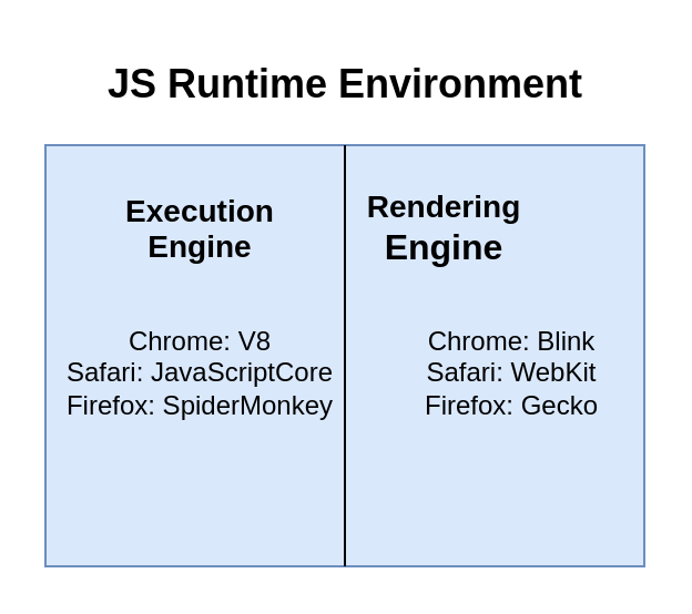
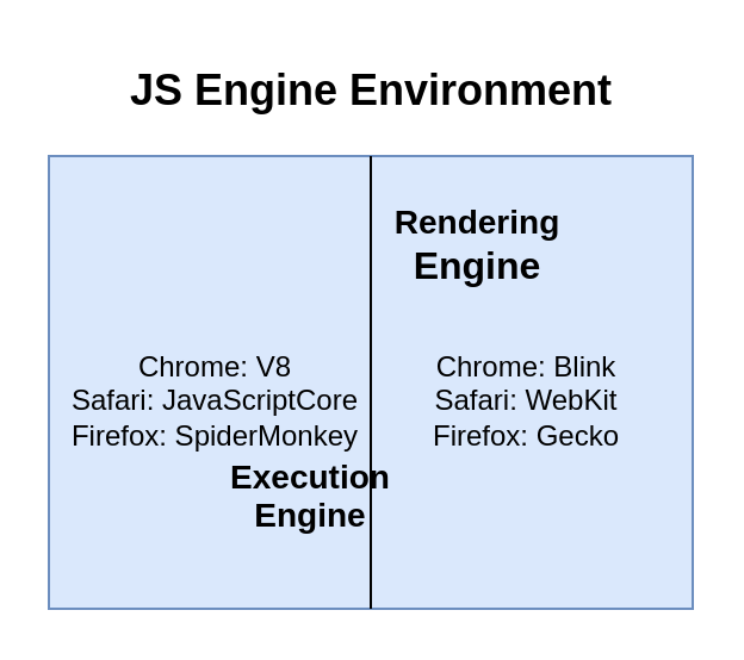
  <mxCell id="0" />
  <mxCell id="1" parent="0" />
  <mxCell id="2" value="" style="rounded=0;whiteSpace=wrap;html=1;fillColor=#dae8fc;strokeColor=#6c8ebf;" parent="1" vertex="1"><mxGeometry x="20" y="65" width="270" height="190" as="geometry" /></mxCell>
  <mxCell id="3" value="" style="endArrow=none;html=1;entryX=0.5;entryY=0;entryDx=0;entryDy=0;exitX=0.5;exitY=1;exitDx=0;exitDy=0;" parent="1" source="2" target="2" edge="1"><mxGeometry width="50" height="50" relative="1" as="geometry"><mxPoint x="130" y="185" as="sourcePoint" /><mxPoint x="180" y="135" as="targetPoint" /></mxGeometry></mxCell>
- <mxCell id="4" value="&lt;font style=&quot;font-size: 14px;&quot;&gt;&lt;b style=&quot;&quot;&gt;Execution Engine&lt;/b&gt;&lt;/font&gt;&lt;div&gt;&lt;br&gt;&lt;/div&gt;" style="text;html=1;align=center;verticalAlign=middle;whiteSpace=wrap;rounded=0;" parent="1" vertex="1"><mxGeometry x="60" y="95" width="60" height="30" as="geometry" /></mxCell>
+ <mxCell id="4" value="&lt;font style=&quot;font-size: 14px;&quot;&gt;&lt;b style=&quot;&quot;&gt;Execution Engine&lt;/b&gt;&lt;/font&gt;&lt;div&gt;&lt;br&gt;&lt;/div&gt;" style="text;html=1;align=center;verticalAlign=middle;whiteSpace=wrap;rounded=0;" parent="1" vertex="1"><mxGeometry x="100" y="200" width="60" height="30" as="geometry" /></mxCell>
  <mxCell id="5" value="&lt;font style=&quot;font-size: 14px;&quot;&gt;&lt;b style=&quot;&quot;&gt;Rendering&lt;/b&gt;&lt;/font&gt;&lt;div&gt;&lt;font size=&quot;3&quot;&gt;&lt;b&gt;Engine&lt;/b&gt;&lt;/font&gt;&lt;/div&gt;&lt;div&gt;&lt;br&gt;&lt;/div&gt;" style="text;html=1;align=center;verticalAlign=middle;whiteSpace=wrap;rounded=0;" parent="1" vertex="1"><mxGeometry x="170" y="95" width="60" height="30" as="geometry" /></mxCell>
- <mxCell id="6" value="&lt;b&gt;&lt;font style=&quot;font-size: 18px;&quot;&gt;JS Runtime Environment&lt;/font&gt;&lt;/b&gt;&lt;div&gt;&lt;br&gt;&lt;/div&gt;" style="text;html=1;align=center;verticalAlign=middle;resizable=0;points=[];autosize=1;strokeColor=none;fillColor=none;" parent="1" vertex="1"><mxGeometry x="35" y="20" width="240" height="50" as="geometry" /></mxCell>
- <mxCell id="7" value="&lt;div&gt;Chrome: Blink&lt;/div&gt;&lt;div&gt;Safari: WebKit&lt;/div&gt;&lt;div&gt;Firefox: Gecko&lt;/div&gt;&lt;div&gt;&lt;br&gt;&lt;/div&gt;" style="text;html=1;align=center;verticalAlign=middle;resizable=0;points=[];autosize=1;strokeColor=none;fillColor=none;" parent="1" vertex="1"><mxGeometry x="180" y="140" width="100" height="70" as="geometry" /></mxCell>
+ <mxCell id="6" value="&lt;b&gt;&lt;font style=&quot;font-size: 18px;&quot;&gt;JS Engine Environment&lt;/font&gt;&lt;/b&gt;&lt;div&gt;&lt;br&gt;&lt;/div&gt;" style="text;html=1;align=center;verticalAlign=middle;resizable=0;points=[];autosize=1;strokeColor=none;fillColor=none;" parent="1" vertex="1"><mxGeometry x="35" y="20" width="240" height="50" as="geometry" /></mxCell>
+ <mxCell id="7" value="&lt;div&gt;Chrome: Blink&lt;/div&gt;&lt;div&gt;Safari: WebKit&lt;/div&gt;&lt;div&gt;Firefox: Gecko&lt;/div&gt;&lt;div&gt;&lt;br&gt;&lt;/div&gt;" style="text;html=1;align=center;verticalAlign=middle;resizable=0;points=[];autosize=1;strokeColor=none;fillColor=none;" parent="1" vertex="1"><mxGeometry x="170" y="140" width="100" height="70" as="geometry" /></mxCell>
  <mxCell id="8" value="Chrome: V8&lt;div&gt;Safari: JavaScriptCore&lt;/div&gt;&lt;div&gt;Firefox: SpiderMonkey&lt;/div&gt;&lt;div&gt;&lt;br&gt;&lt;/div&gt;" style="text;html=1;align=center;verticalAlign=middle;whiteSpace=wrap;rounded=0;" parent="1" vertex="1"><mxGeometry x="25" y="160" width="130" height="30" as="geometry" /></mxCell>
